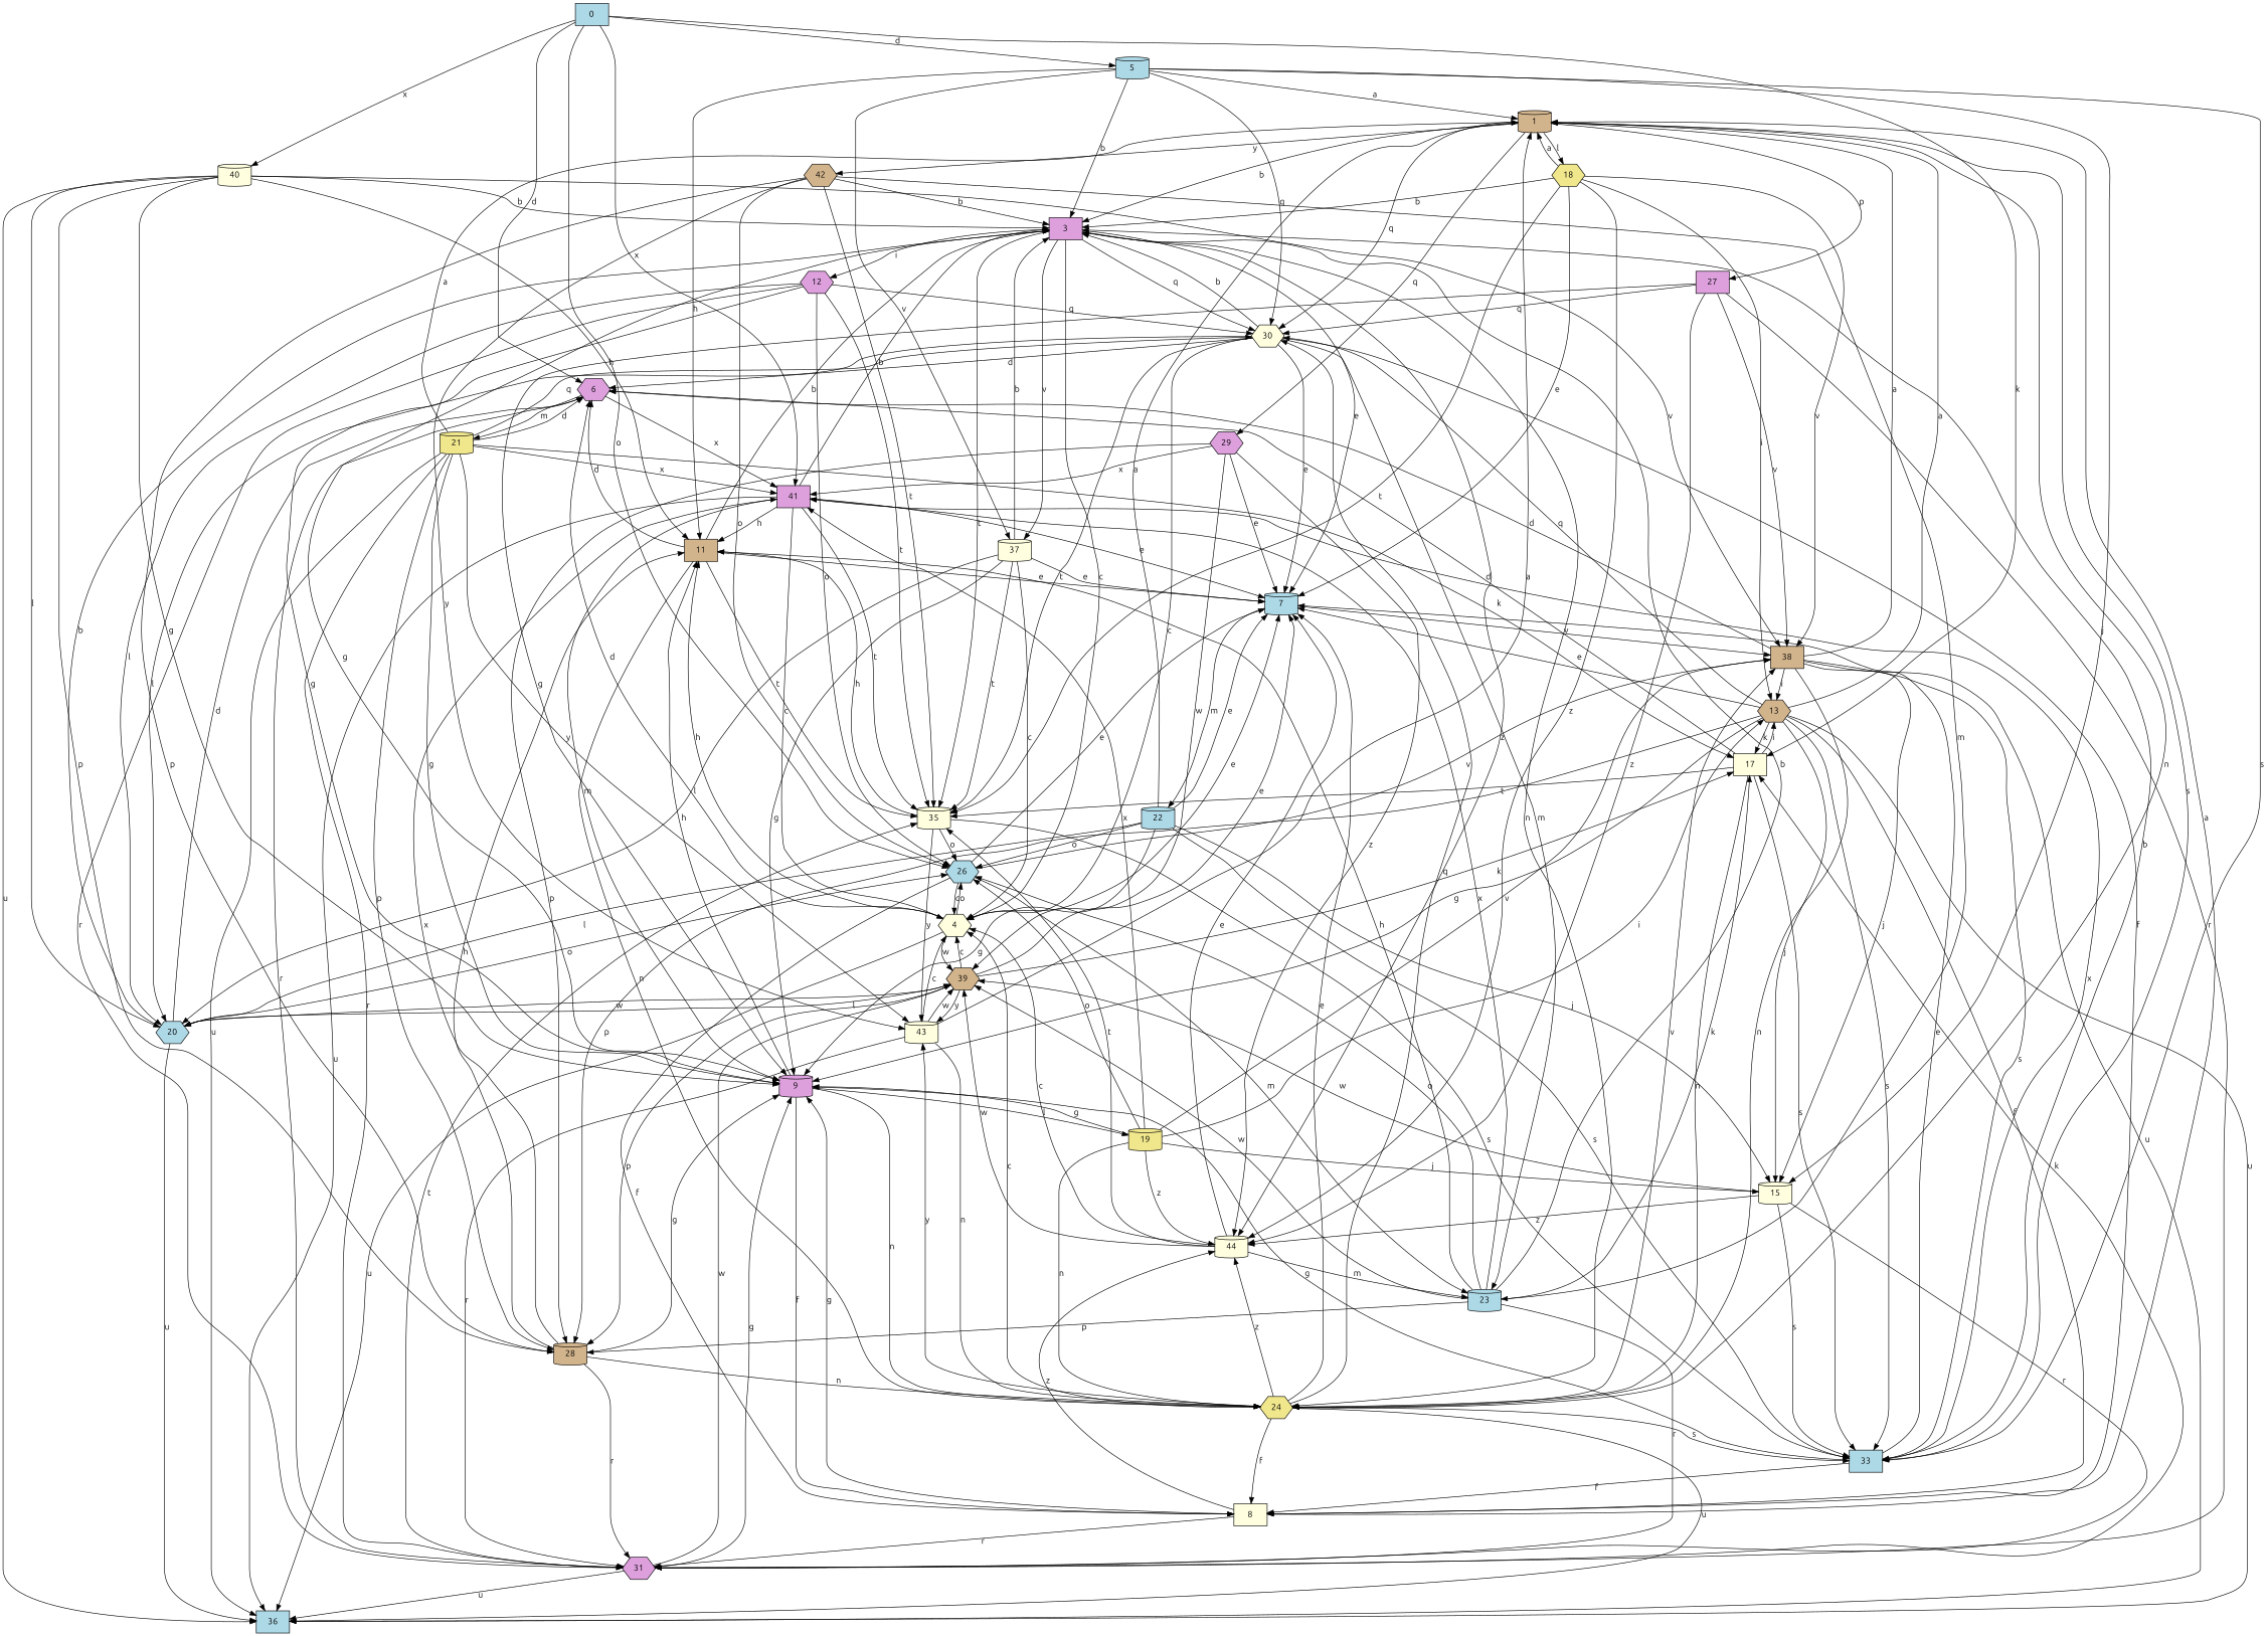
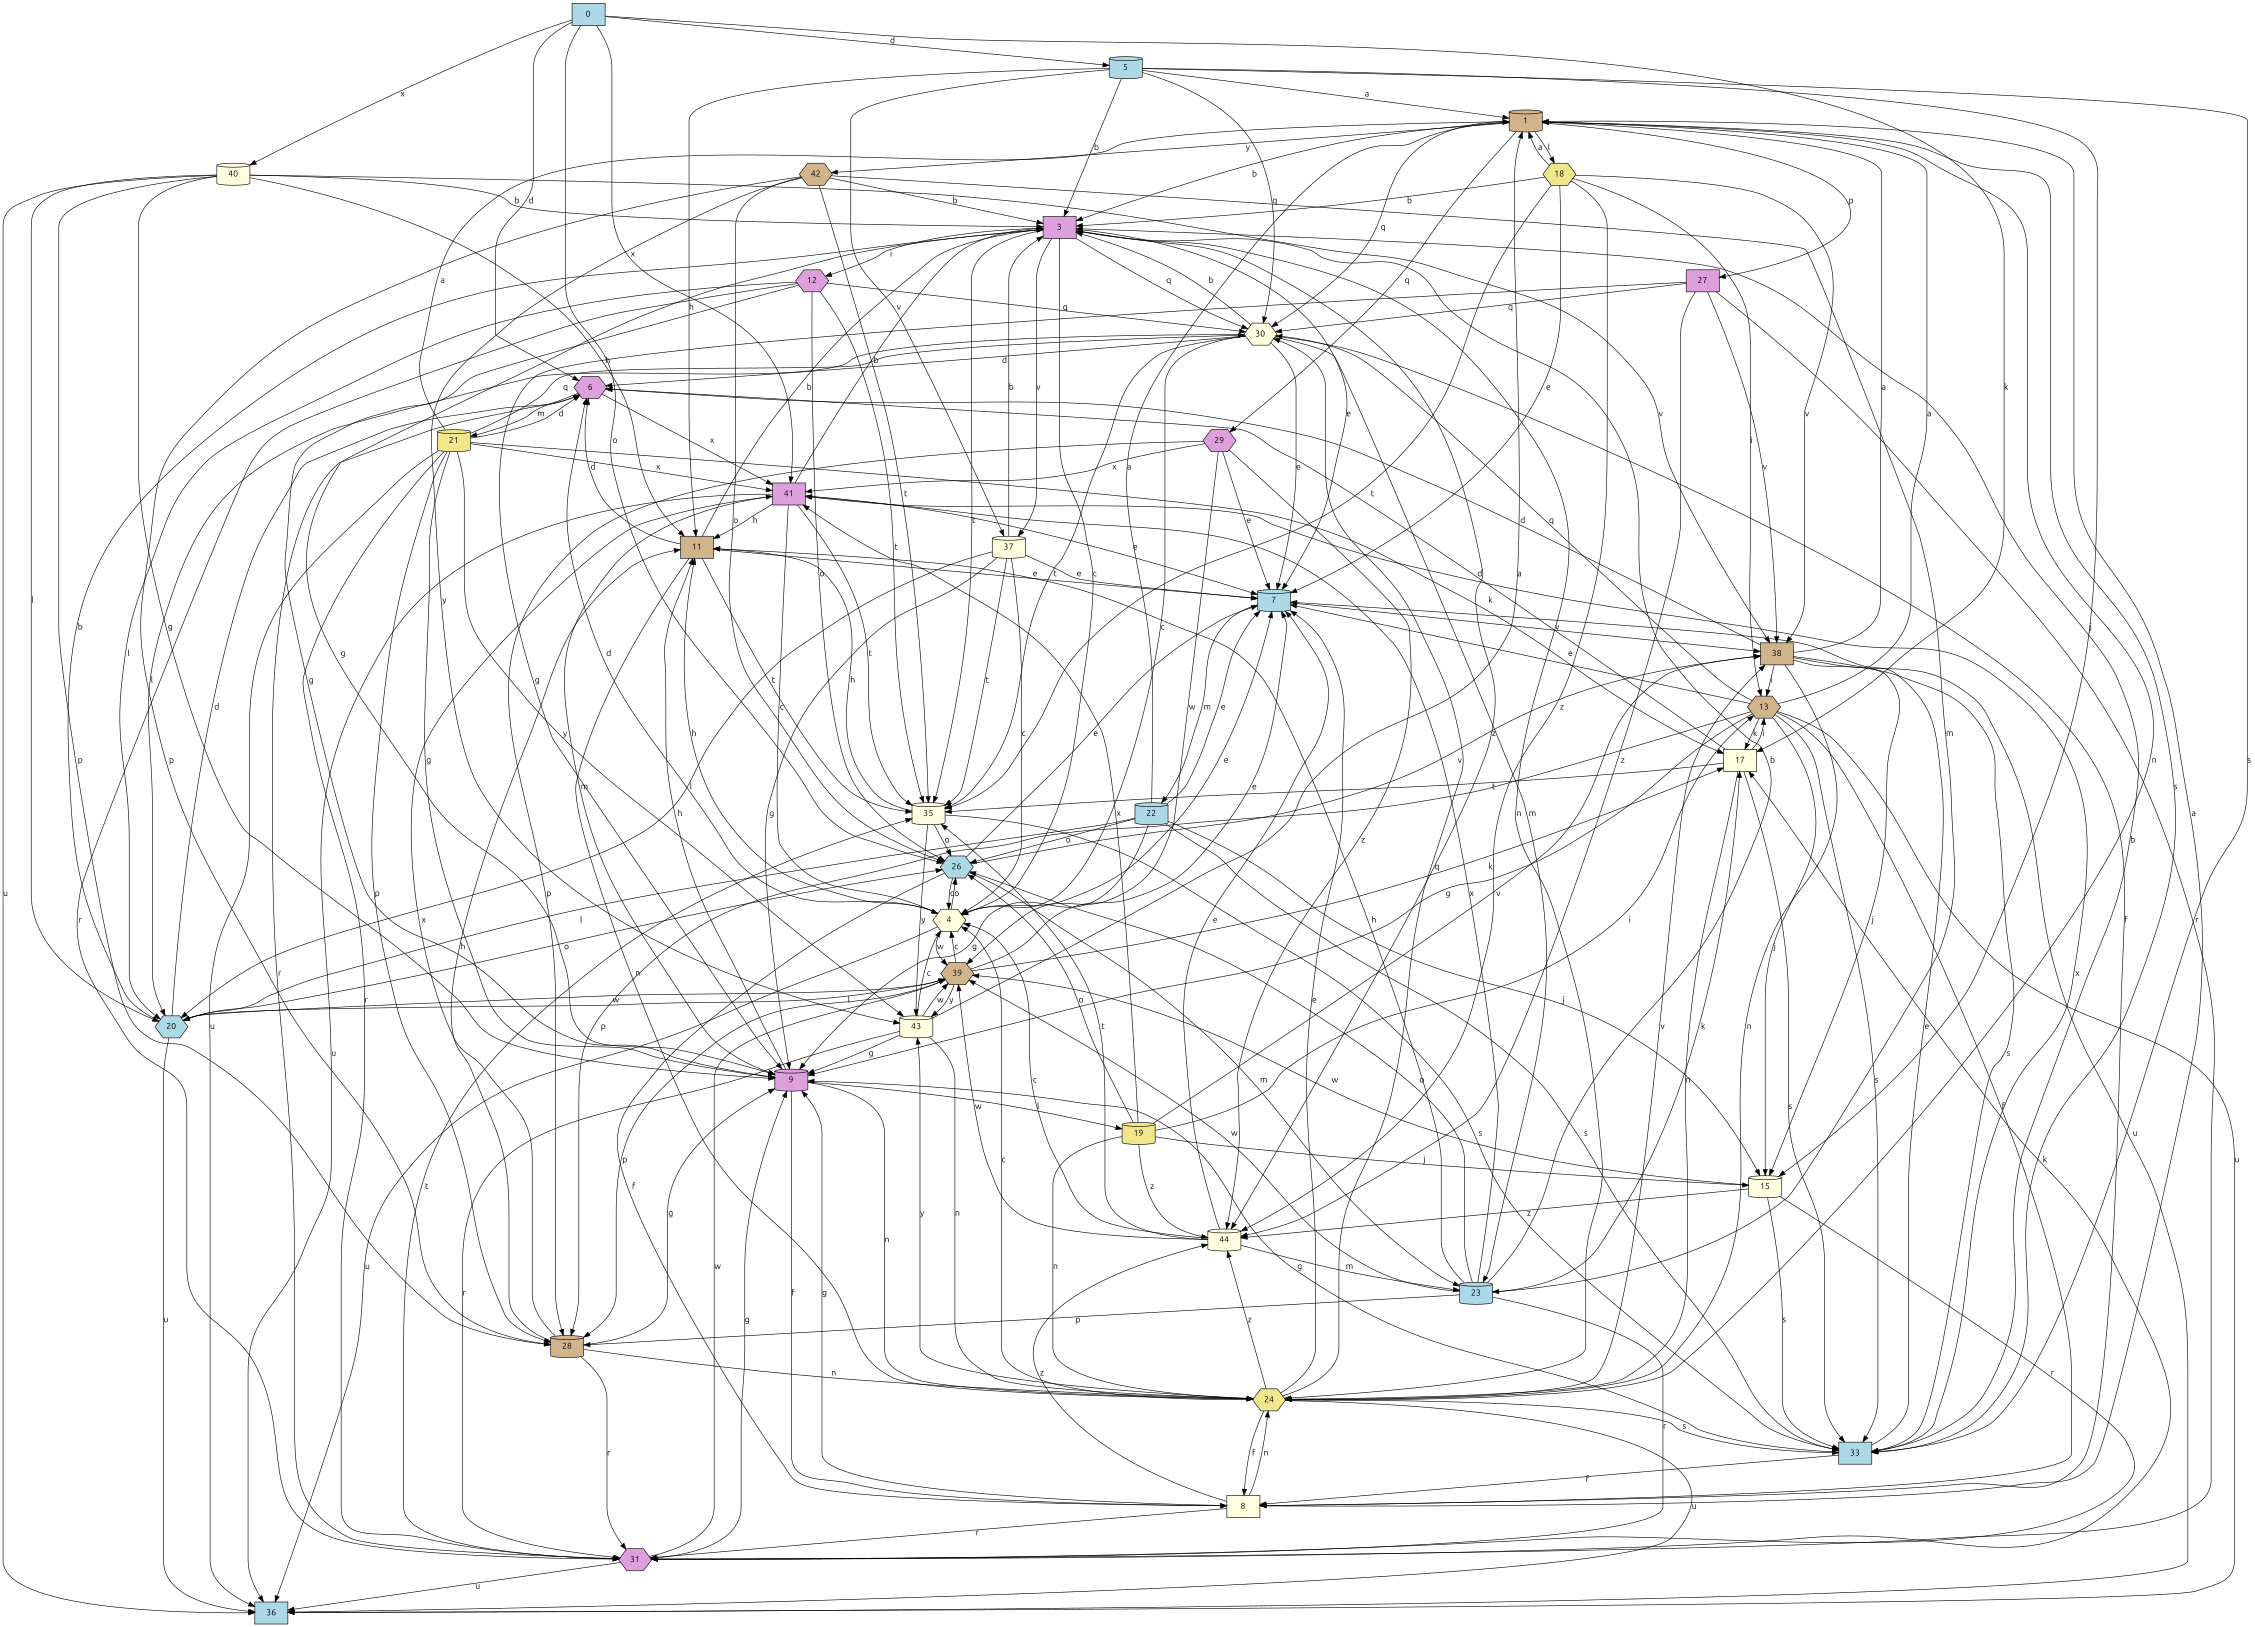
  strict digraph {
    fontname=Ubuntu
    node [fillcolor=lightyellow fontname=Ubuntu shape=cylinder style=filled]
    edge [fontname=Ubuntu]
    0 [fillcolor=lightblue shape=box]
    5 [fillcolor=lightblue]
    6 [fillcolor=plum shape=hexagon]
    17 [shape=box]
    26 [fillcolor=lightblue shape=hexagon]
    40
    41 [fillcolor=plum shape=box]
    1 [fillcolor=tan]
    3 [fillcolor=plum shape=box]
    30 [shape=hexagon]
    33 [fillcolor=lightblue shape=box]
    37
    11 [fillcolor=tan shape=box]
    15
    21 [fillcolor=khaki]
    31 [fillcolor=plum shape=hexagon]
    24 [fillcolor=khaki shape=hexagon]
    35
    13 [fillcolor=tan shape=hexagon]
    4 [shape=hexagon]
    7 [fillcolor=lightblue]
    38 [fillcolor=tan shape=box]
    8 [shape=box]
    23 [fillcolor=lightblue]
    9 [fillcolor=plum]
    36 [fillcolor=lightblue shape=box]
    20 [fillcolor=lightblue shape=hexagon]
    28 [fillcolor=tan]
    18 [fillcolor=khaki shape=hexagon]
    27 [fillcolor=plum shape=box]
    29 [fillcolor=plum shape=hexagon]
    42 [fillcolor=tan shape=hexagon]
    12 [fillcolor=plum shape=hexagon]
    44
    43
    39 [fillcolor=tan shape=hexagon]
    22 [fillcolor=lightblue]
    19 [fillcolor=khaki]
    0 -> 5 [label=d]
    0 -> 6 [label=d]
    0 -> 17 [label=k]
    0 -> 26 [label=o]
    0 -> 40 [label=x]
    0 -> 41 [label=x]
    5 -> 1 [label=a]
    5 -> 3 [label=b]
    5 -> 30 [label=q]
    5 -> 33 [label=s]
    5 -> 37 [label=v]
    5 -> 11 [label=h]
    5 -> 15 [label=j]
    6 -> 41 [label=x]
    6 -> 21 [label=m]
    6 -> 31 [label=r]
    17 -> 6 [label=d]
    17 -> 33 [label=s]
    17 -> 24 [label=n]
    17 -> 35 [label=t]
    17 -> 13 [label=i]
    26 -> 4 [label=c]
    26 -> 7 [label=e]
    26 -> 38 [label=v]
    26 -> 8 [label=f]
    26 -> 23 [label=m]
    40 -> 3 [label=b]
    40 -> 11 [label=h]
    40 -> 38 [label=v]
    40 -> 9 [label=g]
    40 -> 36 [label=u]
    40 -> 20 [label=l]
    40 -> 28 [label=p]
    41 -> 3 [label=b]
    41 -> 11 [label=h]
    41 -> 35 [label=t]
    41 -> 4 [label=c]
    41 -> 7 [label=e]
    41 -> 9 [label=m]
    41 -> 36 [label=u]
    1 -> 3 [label=b]
    1 -> 30 [label=q]
    1 -> 33 [label=s]
    1 -> 24 [label=n]
    1 -> 18 [label=l]
    1 -> 27 [label=p]
    1 -> 29 [label=q]
    1 -> 42 [label=y]
    3 -> 30 [label=q]
    3 -> 37 [label=v]
    3 -> 24 [label=n]
    3 -> 35 [label=t]
    3 -> 4 [label=c]
    3 -> 7 [label=e]
    3 -> 9 [label=g]
    3 -> 12 [label=i]
    3 -> 44 [label=z]
    30 -> 6 [label=d]
    30 -> 3 [label=b]
    30 -> 35 [label=t]
    30 -> 4 [label=c]
    30 -> 7 [label=e]
    30 -> 8 [label=f]
    30 -> 23 [label=m]
    30 -> 20 [label=l]
    33 -> 41 [label=x]
    33 -> 3 [label=b]
    33 -> 7 [label=e]
    33 -> 8 [label=f]
    33 -> 9 [label=g]
    37 -> 3 [label=b]
    37 -> 35 [label=t]
    37 -> 4 [label=c]
    37 -> 7 [label=e]
    37 -> 9 [label=g]
    37 -> 20 [label=l]
    11 -> 6 [label=d]
    11 -> 3 [label=b]
    11 -> 24 [label=n]
    11 -> 35 [label=t]
    11 -> 7 [label=e]
    15 -> 33 [label=s]
    15 -> 31 [label=r]
    15 -> 44 [label=z]
    15 -> 39 [label=w]
    21 -> 6 [label=d]
    21 -> 17 [label=k]
    21 -> 41 [label=x]
    21 -> 1 [label=a]
    21 -> 30 [label=q]
    21 -> 31 [label=r]
    21 -> 9 [label=g]
    21 -> 36 [label=u]
    21 -> 28 [label=p]
    21 -> 43 [label=y]
    31 -> 17 [label=k]
    31 -> 35 [label=t]
    31 -> 9 [label=g]
    31 -> 36 [label=u]
    31 -> 39 [label=w]
    24 -> 30 [label=q]
    24 -> 33 [label=s]
    24 -> 4 [label=c]
    24 -> 7 [label=e]
    24 -> 38 [label=v]
    24 -> 8 [label=f]
    24 -> 36 [label=u]
    24 -> 44 [label=z]
    24 -> 43 [label=y]
    35 -> 26 [label=o]
    35 -> 33 [label=s]
    35 -> 11 [label=h]
    35 -> 43 [label=y]
    13 -> 17 [label=k]
    13 -> 1 [label=a]
    13 -> 30 [label=q]
    13 -> 33 [label=s]
    13 -> 15 [label=j]
    13 -> 7 [label=e]
    13 -> 8 [label=f]
    13 -> 9 [label=g]
    13 -> 36 [label=u]
    13 -> 28 [label=p]
    4 -> 6 [label=d]
    4 -> 26 [label=o]
    4 -> 11 [label=h]
    4 -> 7 [label=e]
    4 -> 36 [label=u]
    4 -> 39 [label=w]
    7 -> 38 [label=v]
    7 -> 22 [label=m]
    38 -> 6 [label=d]
    38 -> 1 [label=a]
    38 -> 33 [label=s]
    38 -> 15 [label=j]
    38 -> 24 [label=n]
    38 -> 13 [label=i]
    38 -> 36 [label=u]
    8 -> 1 [label=a]
    8 -> 31 [label=r]
+   8 -> 24 [label=n]
    8 -> 9 [label=g]
    8 -> 44 [label=z]
    23 -> 17 [label=k]
    23 -> 26 [label=o]
    23 -> 41 [label=x]
    23 -> 3 [label=b]
    23 -> 11 [label=h]
    23 -> 31 [label=r]
    23 -> 28 [label=p]
    23 -> 39 [label=w]
    9 -> 11 [label=h]
    9 -> 24 [label=n]
    9 -> 8 [label=f]
    9 -> 19 [label=l]
    20 -> 6 [label=d]
    20 -> 26 [label=o]
    20 -> 3 [label=b]
    20 -> 36 [label=u]
    20 -> 39 [label=w]
    28 -> 41 [label=x]
    28 -> 11 [label=h]
    28 -> 31 [label=r]
    28 -> 24 [label=n]
    28 -> 9 [label=g]
    18 -> 1 [label=a]
    18 -> 3 [label=b]
    18 -> 35 [label=t]
    18 -> 13 [label=i]
    18 -> 7 [label=e]
    18 -> 38 [label=v]
    18 -> 44 [label=z]
    27 -> 30 [label=q]
    27 -> 31 [label=r]
    27 -> 38 [label=v]
    27 -> 9 [label=g]
    27 -> 44 [label=z]
    29 -> 41 [label=x]
    29 -> 7 [label=e]
    29 -> 28 [label=p]
    29 -> 44 [label=z]
    29 -> 39 [label=w]
    42 -> 26 [label=o]
    42 -> 3 [label=b]
    42 -> 35 [label=t]
    42 -> 23 [label=m]
    42 -> 28 [label=p]
    42 -> 43 [label=y]
    12 -> 26 [label=o]
    12 -> 30 [label=q]
    12 -> 31 [label=r]
    12 -> 35 [label=t]
    12 -> 9 [label=g]
    12 -> 20 [label=l]
    44 -> 35 [label=t]
    44 -> 4 [label=c]
    44 -> 7 [label=e]
    44 -> 23 [label=m]
    44 -> 39 [label=w]
    43 -> 1 [label=a]
    43 -> 31 [label=r]
    43 -> 24 [label=n]
    43 -> 4 [label=c]
    43 -> 39 [label=w]
    39 -> 17 [label=k]
    39 -> 4 [label=c]
    39 -> 7 [label=e]
    39 -> 20 [label=l]
    39 -> 28 [label=p]
    39 -> 43 [label=y]
    22 -> 26 [label=o]
    22 -> 1 [label=a]
    22 -> 33 [label=s]
    22 -> 15 [label=j]
    22 -> 7 [label=e]
    22 -> 9 [label=g]
    22 -> 20 [label=l]
    19 -> 26 [label=o]
    19 -> 41 [label=x]
    19 -> 15 [label=j]
    19 -> 24 [label=n]
    19 -> 13 [label=i]
    19 -> 38 [label=v]
-   19 -> 9 [label=g]
+   43 -> 9 [label=g]
    19 -> 44 [label=z]
  }
